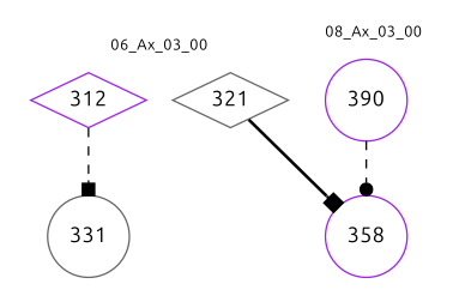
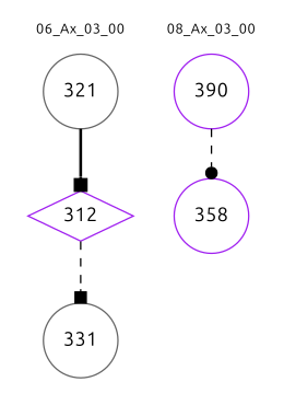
  digraph {
    fontname=Ubuntu
    node [color=purple fontname=Ubuntu shape=circle]
    edge [arrowhead=box color=black fontname=Ubuntu style=dashed]
-   n1 [color=gray40 label=321 shape=diamond]
+   n1 [color=gray40 label=321]
    n2 [label=312 shape=diamond]
    n3 [color=gray40 label=331]
    n4 [label=390]
    n5 [label=358]
    subgraph cluster_1 {
      color=white
      fontsize=10
      label="06_Ax_03_00"
      n1
      n2
      n3
    }
    subgraph cluster_2 {
      color=white
      fontsize=10
      label="08_Ax_03_00"
      n4
      n5
    }
-   n1 -> n5 [style=bold]
+   n1 -> n2 [style=bold]
    n2 -> n3
    n4 -> n5 [arrowhead=dot]
  }
